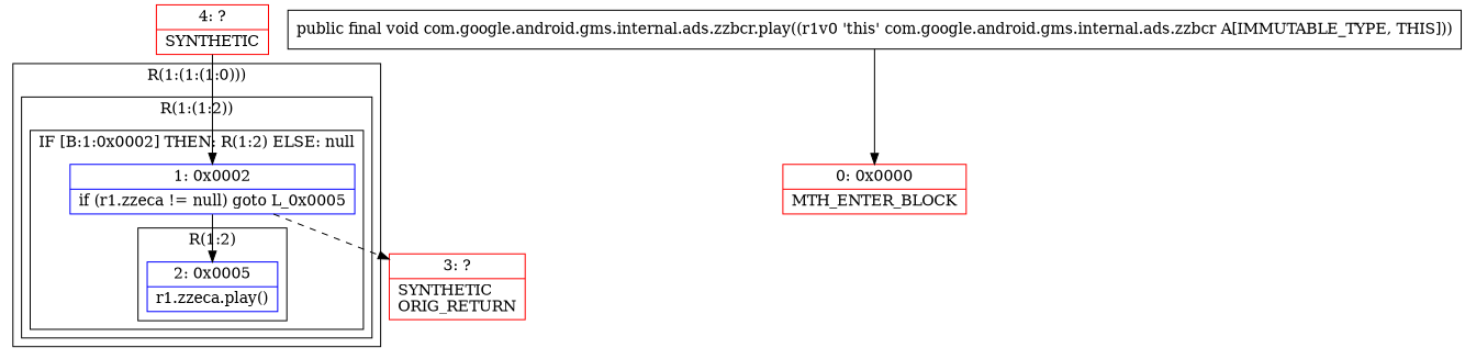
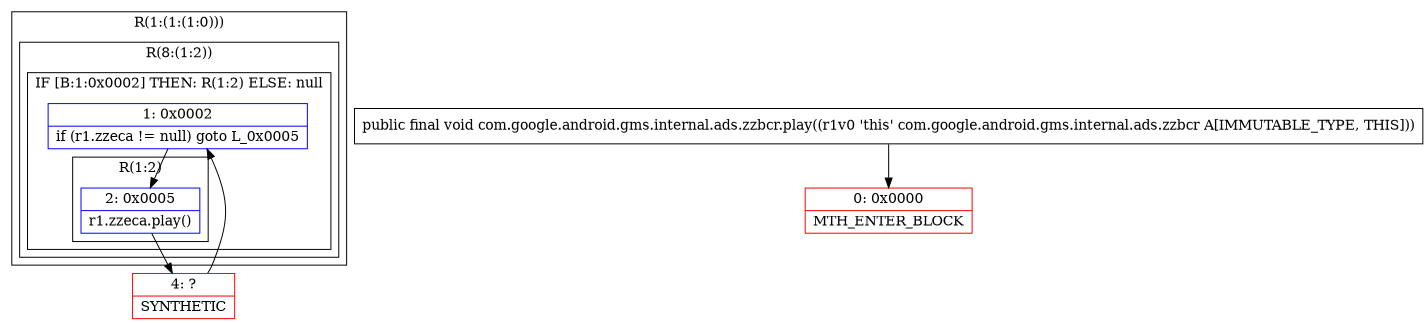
  digraph {
    node [color=red shape=record]
    n1 [color=blue label="{2\:\ 0x0005|r1.zzeca.play()\l}"]
    n2 [color=blue label="{1\:\ 0x0002|if (r1.zzeca != null) goto L_0x0005\l}"]
    n3 [label="{4\:\ ?|SYNTHETIC\l}"]
-   n4 [label="{3\:\ ?|SYNTHETIC\lORIG_RETURN\l}"]
    n5 [label="{0\:\ 0x0000|MTH_ENTER_BLOCK\l}"]
    n6 [label="{public final void com.google.android.gms.internal.ads.zzbcr.play((r1v0 'this' com.google.android.gms.internal.ads.zzbcr A[IMMUTABLE_TYPE, THIS])) }" color=""]
    subgraph cluster_1 {
      label="R(1:(1:(1:0)))"
      subgraph cluster_2 {
-       label="R(1:(1:2))"
+       label="R(8:(1:2))"
        subgraph cluster_3 {
          label="IF [B:1:0x0002] THEN: R(1:2) ELSE: null"
          n2
          subgraph cluster_4 {
            label="R(1:2)"
            n1
          }
        }
      }
    }
+   n1 -> n3
    n2 -> n1
-   n2 -> n4 [style=dashed]
    n3 -> n2
    n6 -> n5
  }
